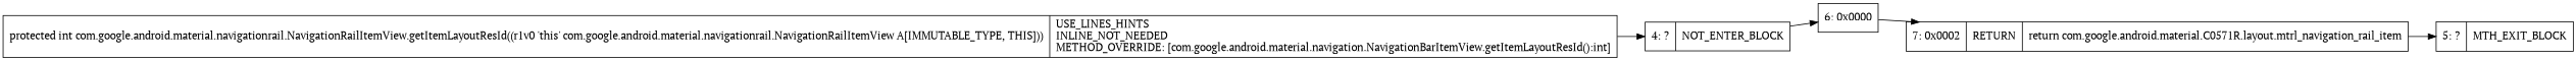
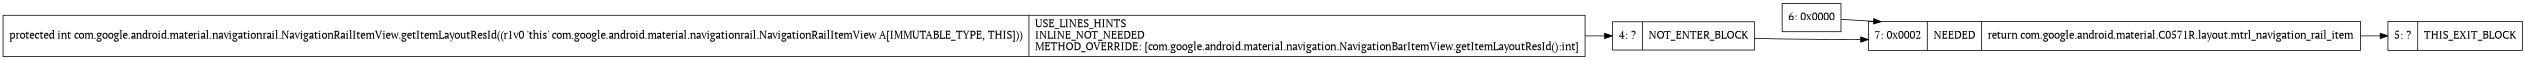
  digraph {
    fontname="PT Serif"
    rankdir=LR
    node [fontname="PT Serif" shape=record]
    edge [fontname="PT Serif"]
    n1 [label="{4\:\ ?|NOT_ENTER_BLOCK\l}"]
    n2 [label="{6\:\ 0x0000}"]
-   n3 [label="{7\:\ 0x0002|RETURN\l|return com.google.android.material.C0571R.layout.mtrl_navigation_rail_item\l}"]
-   n4 [label="{5\:\ ?|MTH_EXIT_BLOCK\l}"]
+   n3 [label="{7\:\ 0x0002|NEEDED\l|return com.google.android.material.C0571R.layout.mtrl_navigation_rail_item\l}"]
+   n4 [label="{5\:\ ?|THIS_EXIT_BLOCK\l}"]
    n5 [label="{protected int com.google.android.material.navigationrail.NavigationRailItemView.getItemLayoutResId((r1v0 'this' com.google.android.material.navigationrail.NavigationRailItemView A[IMMUTABLE_TYPE, THIS]))  | USE_LINES_HINTS\lINLINE_NOT_NEEDED\lMETHOD_OVERRIDE: [com.google.android.material.navigation.NavigationBarItemView.getItemLayoutResId():int]\l}"]
-   n1 -> n2
+   n1 -> n3
    n2 -> n3
    n3 -> n4
    n5 -> n1
  }
